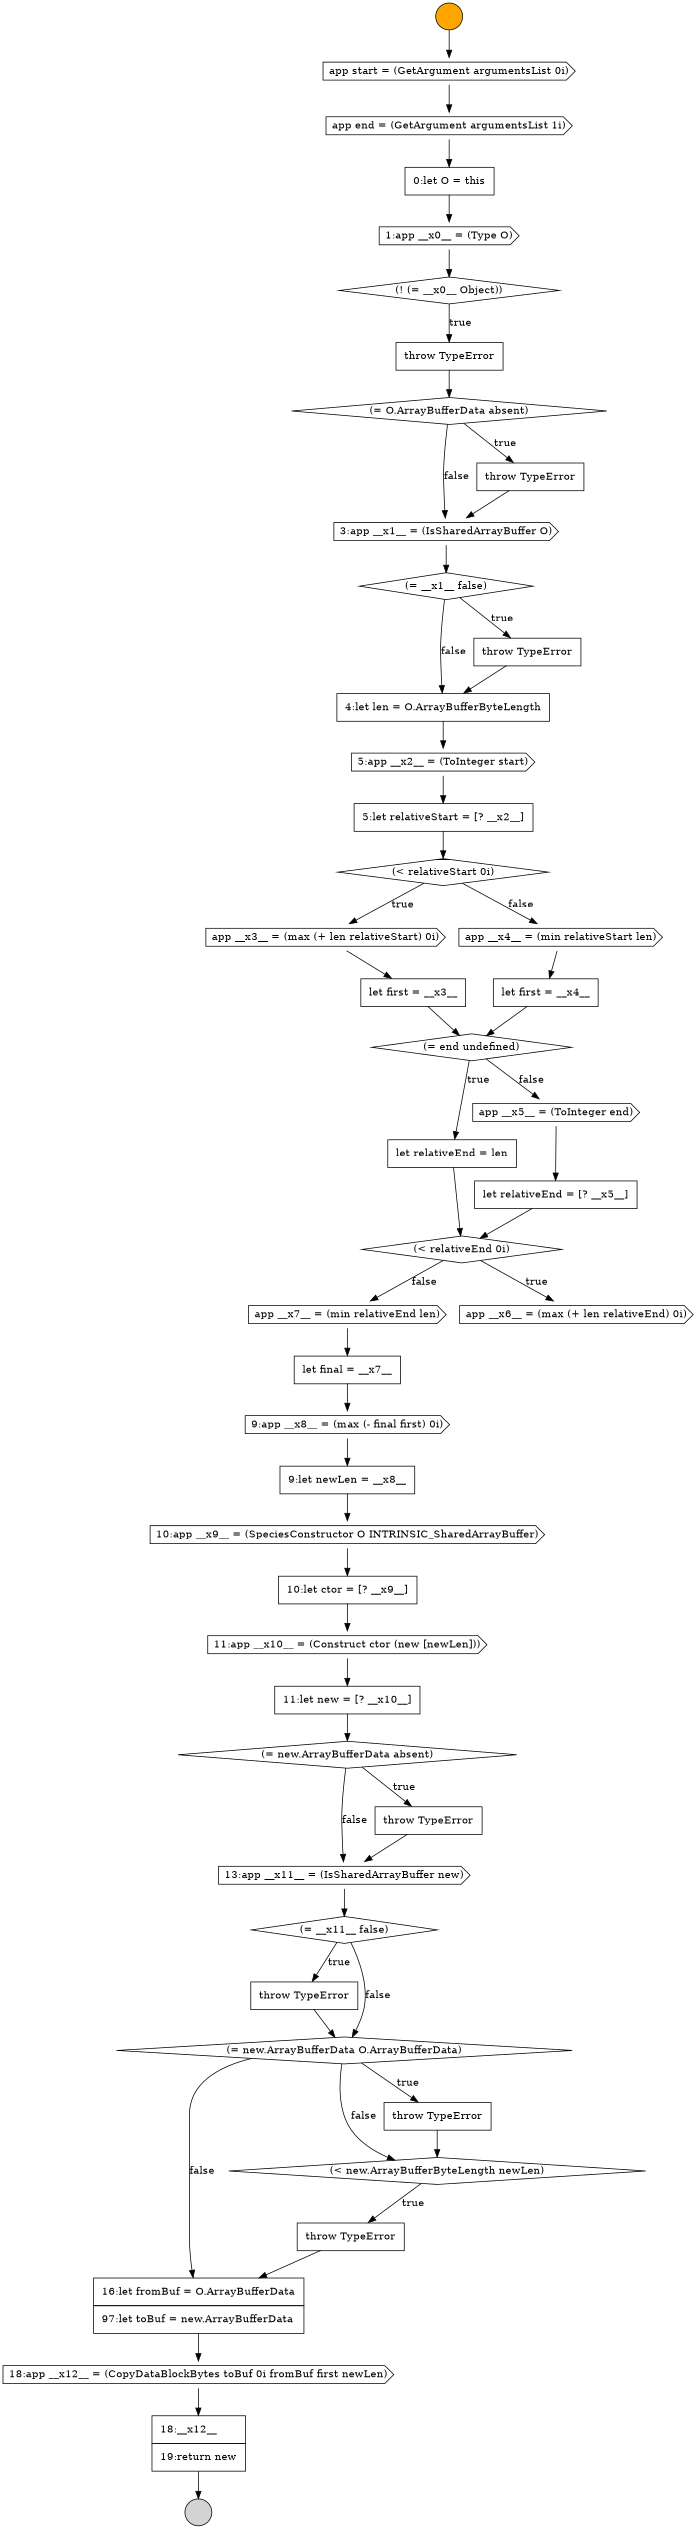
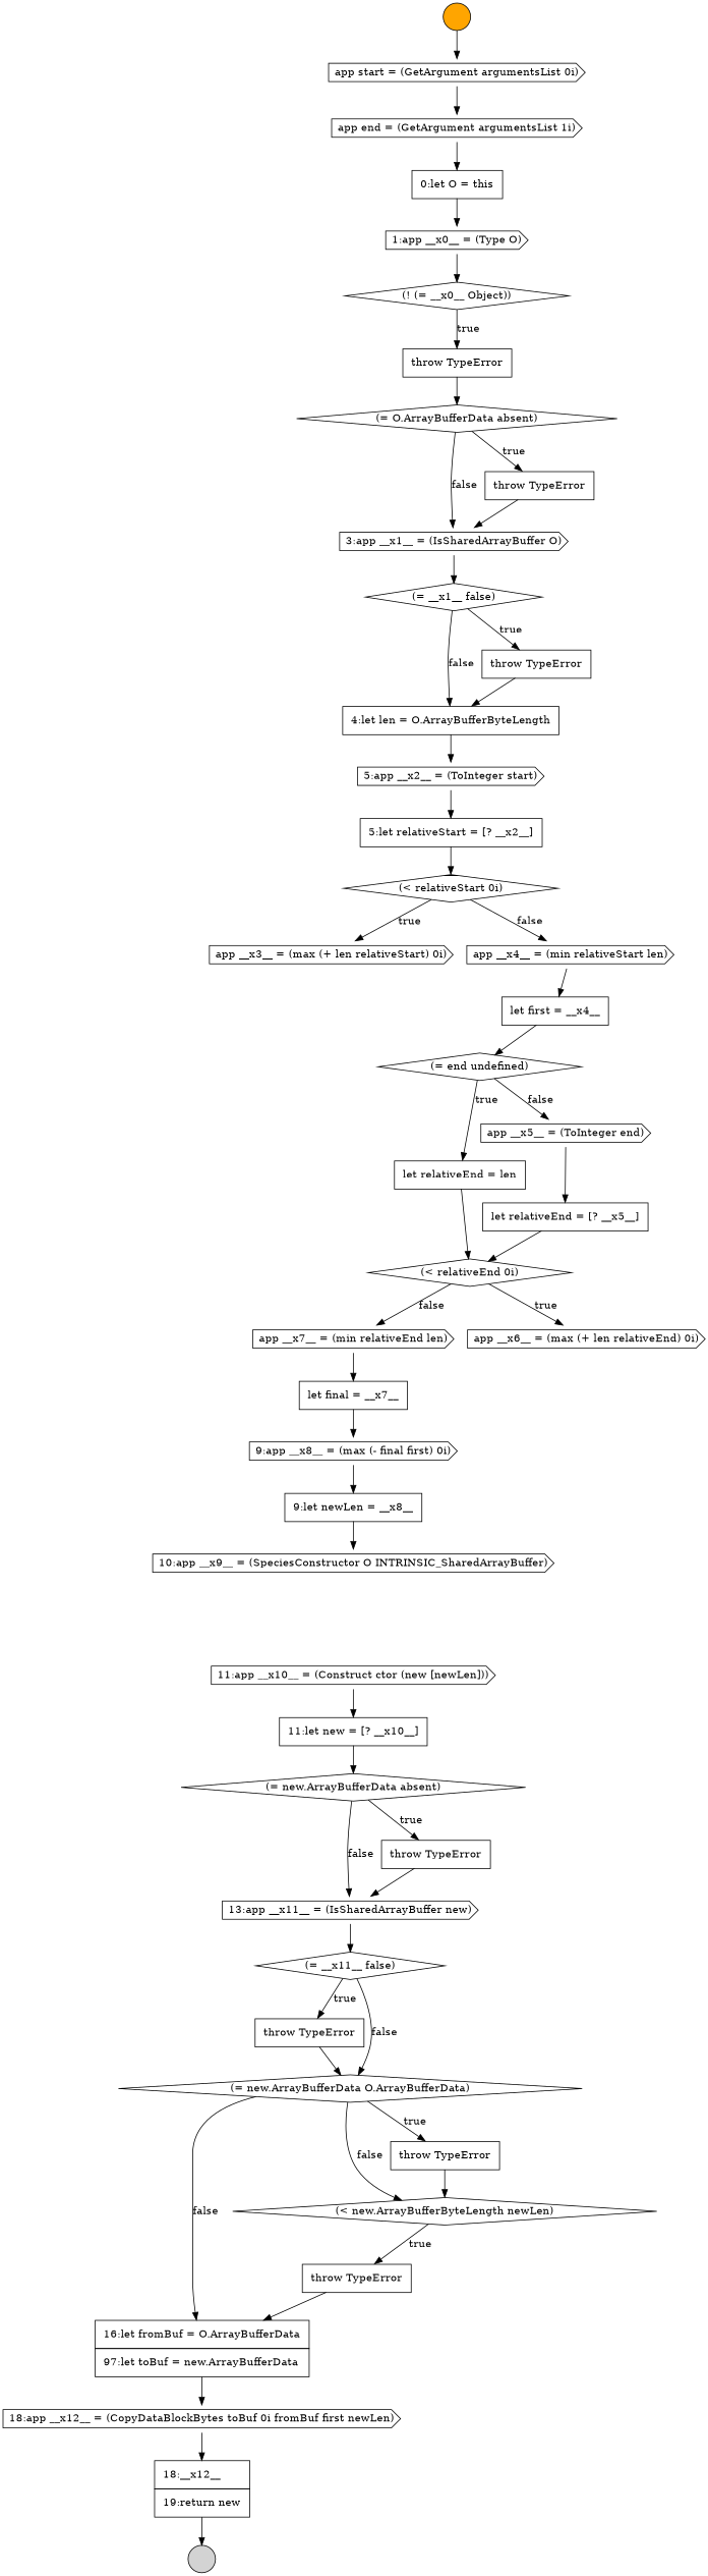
  digraph {
    node [color=black fillcolor=white shape=none style=filled]
    edge [color=black]
    n1 [label=<<font color="black">9:app __x8__ = (max (- final first) 0i)</font>> shape=cds]
    n2 [label=<<font color="black">     <table border="0" cellborder="1" cellspacing="0" cellpadding="10">       <tr><td align="left">9:let newLen = __x8__</td></tr>     </table>   </font>> margin=0]
    n3 [label=<<font color="black">3:app __x1__ = (IsSharedArrayBuffer O)</font>> shape=cds]
    n4 [label=<<font color="black">(= __x1__ false)</font>> shape=diamond]
    n5 [label=<<font color="black">     <table border="0" cellborder="1" cellspacing="0" cellpadding="10">       <tr><td align="left">4:let len = O.ArrayBufferByteLength</td></tr>     </table>   </font>> margin=0]
    n6 [label=<<font color="black">     <table border="0" cellborder="1" cellspacing="0" cellpadding="10">       <tr><td align="left">throw TypeError</td></tr>     </table>   </font>> margin=0]
    n7 [label=<<font color="black">(&lt; relativeEnd 0i)</font>> shape=diamond]
    n8 [label=<<font color="black">app __x7__ = (min relativeEnd len)</font>> shape=cds]
    n9 [label=<<font color="black">app __x6__ = (max (+ len relativeEnd) 0i)</font>> shape=cds]
    n10 [label=<<font color="black">     <table border="0" cellborder="1" cellspacing="0" cellpadding="10">       <tr><td align="left">let final = __x7__</td></tr>     </table>   </font>> margin=0]
    n11 [label=<<font color="black">(= end undefined)</font>> shape=diamond]
    n12 [label=<<font color="black">     <table border="0" cellborder="1" cellspacing="0" cellpadding="10">       <tr><td align="left">let relativeEnd = len</td></tr>     </table>   </font>> margin=0]
    n13 [label=<<font color="black">app __x5__ = (ToInteger end)</font>> shape=cds]
    n14 [label=<<font color="black">     <table border="0" cellborder="1" cellspacing="0" cellpadding="10">       <tr><td align="left">let relativeEnd = [? __x5__]</td></tr>     </table>   </font>> margin=0]
-   n15 [label=<<font color="black">     <table border="0" cellborder="1" cellspacing="0" cellpadding="10">       <tr><td align="left">let first = __x3__</td></tr>     </table>   </font>> margin=0]
    n16 [label=<<font color="black">10:app __x9__ = (SpeciesConstructor O INTRINSIC_SharedArrayBuffer)</font>> shape=cds]
-   n17 [label=<<font color="black">     <table border="0" cellborder="1" cellspacing="0" cellpadding="10">       <tr><td align="left">10:let ctor = [? __x9__]</td></tr>     </table>   </font>> margin=0]
    n18 [label=<<font color="black">5:app __x2__ = (ToInteger start)</font>> shape=cds]
    n19 [label=<<font color="black">     <table border="0" cellborder="1" cellspacing="0" cellpadding="10">       <tr><td align="left">5:let relativeStart = [? __x2__]</td></tr>     </table>   </font>> margin=0]
    n20 [label=<<font color="black">(= __x11__ false)</font>> shape=diamond]
    n21 [label=<<font color="black">     <table border="0" cellborder="1" cellspacing="0" cellpadding="10">       <tr><td align="left">throw TypeError</td></tr>     </table>   </font>> margin=0]
    n22 [label=<<font color="black">(= new.ArrayBufferData O.ArrayBufferData)</font>> shape=diamond]
    n23 [label=<<font color="black">     <table border="0" cellborder="1" cellspacing="0" cellpadding="10">       <tr><td align="left">16:let fromBuf = O.ArrayBufferData</td></tr>       <tr><td align="left">97:let toBuf = new.ArrayBufferData</td></tr>     </table>   </font>> margin=0]
    n24 [label=<<font color="black">(&lt; new.ArrayBufferByteLength newLen)</font>> shape=diamond]
    n25 [label=<<font color="black">     <table border="0" cellborder="1" cellspacing="0" cellpadding="10">       <tr><td align="left">throw TypeError</td></tr>     </table>   </font>> margin=0]
    n26 [label=<<font color="black">     <table border="0" cellborder="1" cellspacing="0" cellpadding="10">       <tr><td align="left">11:let new = [? __x10__]</td></tr>     </table>   </font>> margin=0]
    n27 [label=<<font color="black">(= new.ArrayBufferData absent)</font>> shape=diamond]
    n28 [label=<<font color="black">13:app __x11__ = (IsSharedArrayBuffer new)</font>> shape=cds]
    n29 [label=<<font color="black">     <table border="0" cellborder="1" cellspacing="0" cellpadding="10">       <tr><td align="left">throw TypeError</td></tr>     </table>   </font>> margin=0]
    n30 [label=<<font color="black">app __x3__ = (max (+ len relativeStart) 0i)</font>> shape=cds]
    n31 [label=<<font color="black">11:app __x10__ = (Construct ctor (new [newLen]))</font>> shape=cds]
    n32 [label=<<font color="black">app __x4__ = (min relativeStart len)</font>> shape=cds]
    n33 [label=<<font color="black">     <table border="0" cellborder="1" cellspacing="0" cellpadding="10">       <tr><td align="left">let first = __x4__</td></tr>     </table>   </font>> margin=0]
    n34 [label=<<font color="black">     <table border="0" cellborder="1" cellspacing="0" cellpadding="10">       <tr><td align="left">throw TypeError</td></tr>     </table>   </font>> margin=0]
    n35 [label=<<font color="black">(&lt; relativeStart 0i)</font>> shape=diamond]
    n36 [label=<<font color="black">18:app __x12__ = (CopyDataBlockBytes toBuf 0i fromBuf first newLen)</font>> shape=cds]
    n37 [label=<<font color="black">     <table border="0" cellborder="1" cellspacing="0" cellpadding="10">       <tr><td align="left">18:__x12__</td></tr>       <tr><td align="left">19:return new</td></tr>     </table>   </font>> margin=0]
    n38 [fillcolor=lightgrey label=" " shape=circle]
    n39 [label=<<font color="black">(! (= __x0__ Object))</font>> shape=diamond]
    n40 [label=<<font color="black">     <table border="0" cellborder="1" cellspacing="0" cellpadding="10">       <tr><td align="left">throw TypeError</td></tr>     </table>   </font>> margin=0]
    n41 [label=<<font color="black">(= O.ArrayBufferData absent)</font>> shape=diamond]
    n42 [label=<<font color="black">app start = (GetArgument argumentsList 0i)</font>> shape=cds]
    n43 [label=<<font color="black">app end = (GetArgument argumentsList 1i)</font>> shape=cds]
    n44 [label=<<font color="black">     <table border="0" cellborder="1" cellspacing="0" cellpadding="10">       <tr><td align="left">0:let O = this</td></tr>     </table>   </font>> margin=0]
    n45 [label=<<font color="black">1:app __x0__ = (Type O)</font>> shape=cds]
    n46 [label=<<font color="black">     <table border="0" cellborder="1" cellspacing="0" cellpadding="10">       <tr><td align="left">throw TypeError</td></tr>     </table>   </font>> margin=0]
    n47 [fillcolor=orange label=" " shape=circle]
    n1 -> n2
    n2 -> n16
    n3 -> n4
    n4 -> n5 [label=<<font color="black">false</font>>]
    n4 -> n6 [label=<<font color="black">true</font>>]
    n5 -> n18
    n6 -> n5
    n7 -> n8 [label=<<font color="black">false</font>>]
    n7 -> n9 [label=<<font color="black">true</font>>]
    n8 -> n10
    n10 -> n1
    n11 -> n12 [label=<<font color="black">true</font>>]
    n11 -> n13 [label=<<font color="black">false</font>>]
    n12 -> n7
    n13 -> n14
    n14 -> n7
-   n15 -> n11
-   n16 -> n17
-   n17 -> n31
    n18 -> n19
    n19 -> n35
    n20 -> n21 [label=<<font color="black">true</font>>]
    n20 -> n22 [label=<<font color="black">false</font>>]
    n21 -> n22
    n22 -> n23 [label=<<font color="black">false</font>>]
    n22 -> n24 [label=<<font color="black">false</font>>]
    n22 -> n25 [label=<<font color="black">true</font>>]
    n23 -> n36
    n24 -> n46 [label=<<font color="black">true</font>>]
    n25 -> n24
    n26 -> n27
    n27 -> n28 [label=<<font color="black">false</font>>]
    n27 -> n29 [label=<<font color="black">true</font>>]
    n28 -> n20
    n29 -> n28
-   n30 -> n15
    n31 -> n26
    n32 -> n33
    n33 -> n11
    n34 -> n3
    n35 -> n30 [label=<<font color="black">true</font>>]
    n35 -> n32 [label=<<font color="black">false</font>>]
    n36 -> n37
    n37 -> n38
    n39 -> n40 [label=<<font color="black">true</font>>]
    n40 -> n41
    n41 -> n3 [label=<<font color="black">false</font>>]
    n41 -> n34 [label=<<font color="black">true</font>>]
    n42 -> n43
    n43 -> n44
    n44 -> n45
    n45 -> n39
    n46 -> n23
    n47 -> n42
  }
